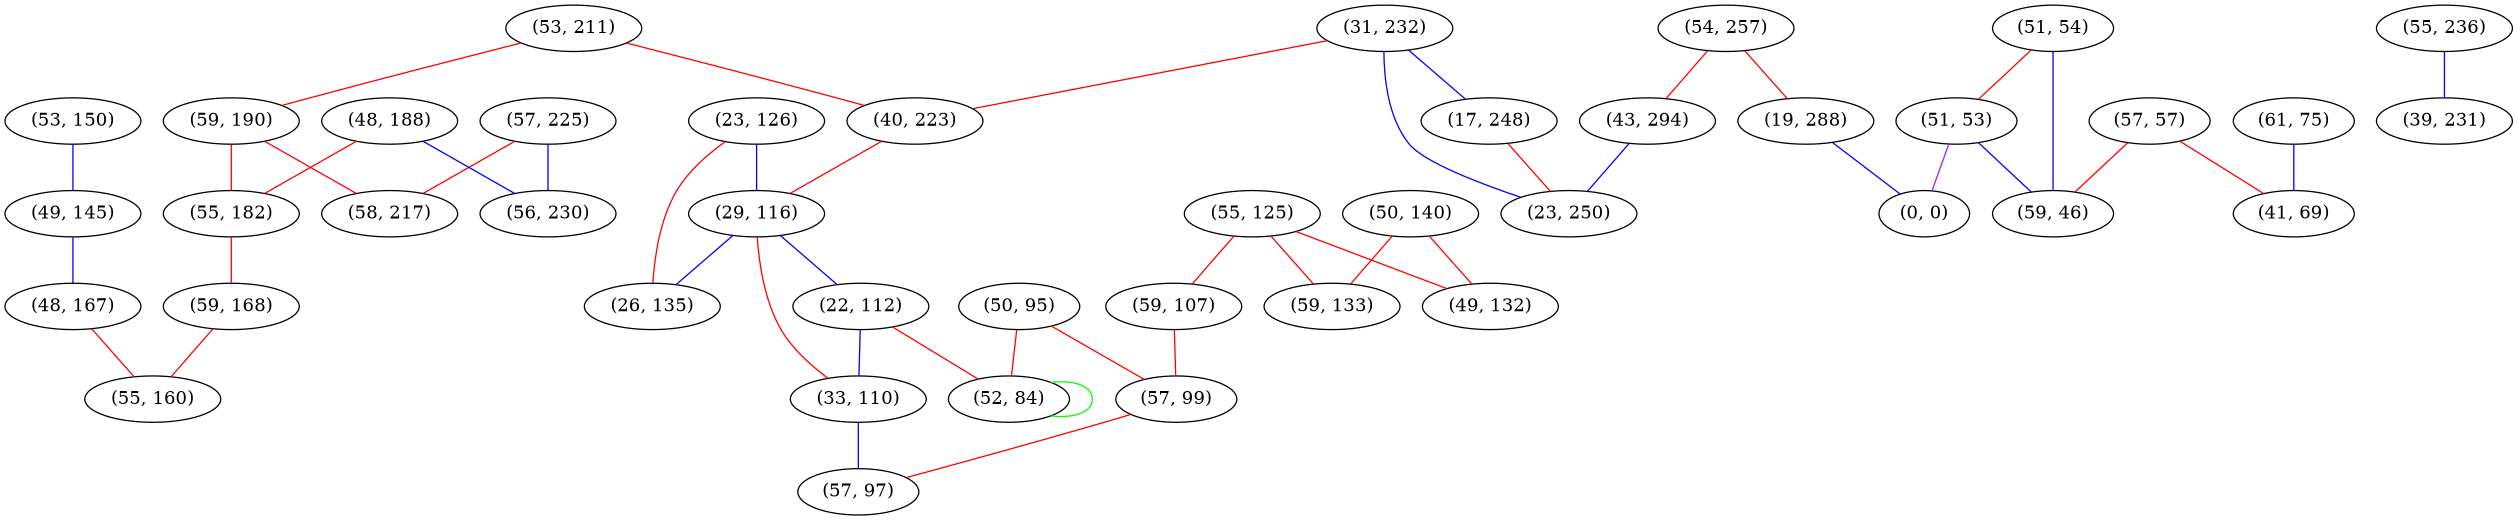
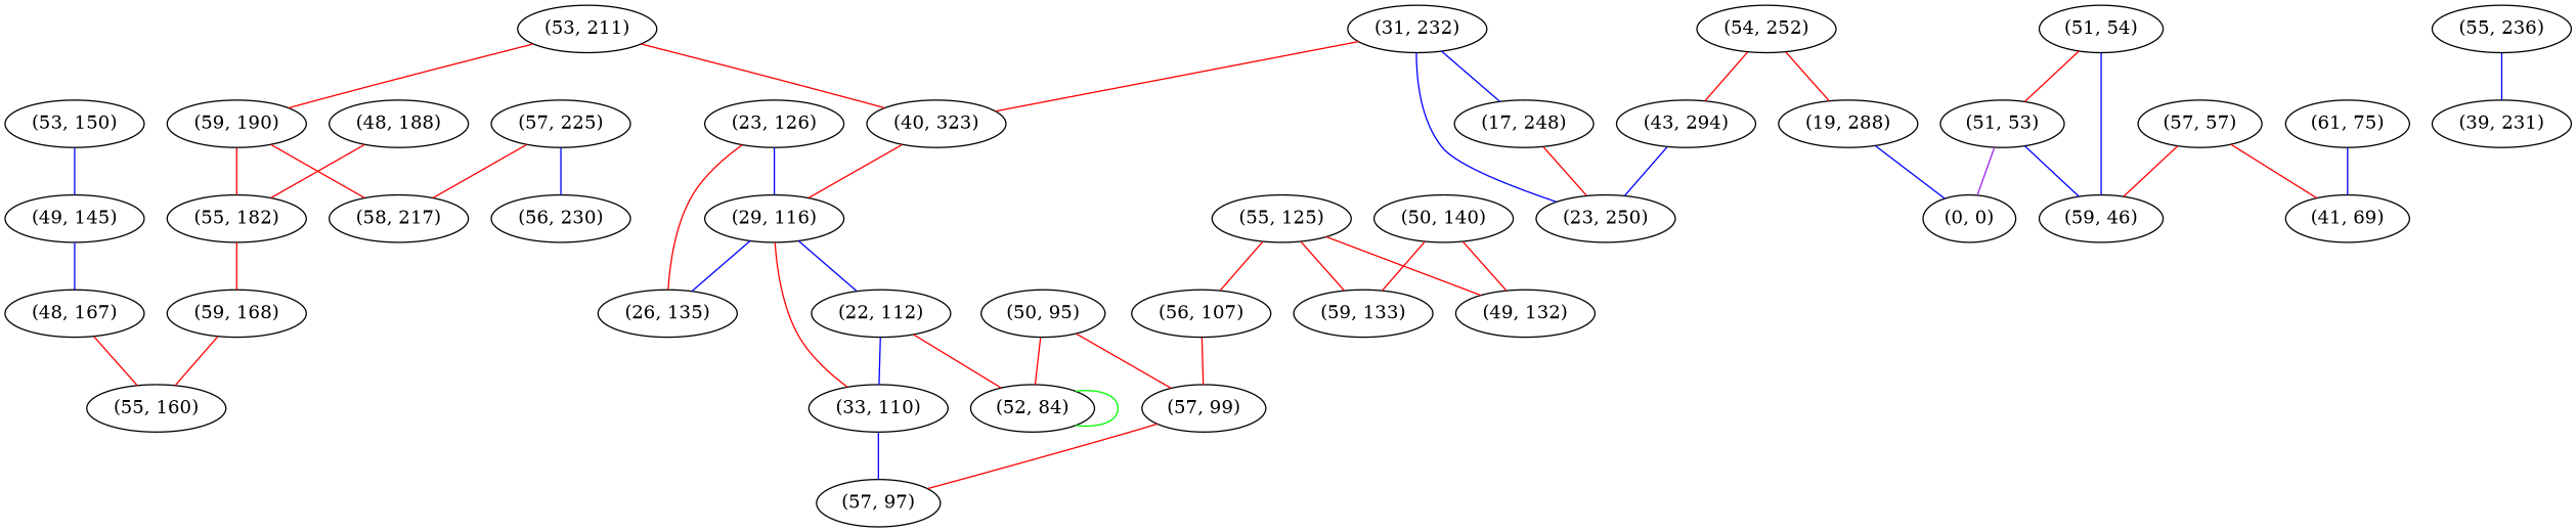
  graph {
    edge [color=red weight=1]
    "(57, 225)"
    "(58, 217)"
    "(56, 230)"
    "(23, 126)"
    "(29, 116)"
    "(26, 135)"
    "(22, 112)"
    "(33, 110)"
    "(53, 150)"
    "(49, 145)"
    "(48, 167)"
    "(52, 84)"
    "(57, 97)"
    "(55, 125)"
-   "(59, 107)"
+   "(59, 107)" [label="(56, 107)"]
    "(59, 133)"
    "(49, 132)"
    "(57, 99)"
    "(55, 236)"
    "(39, 231)"
    "(51, 54)"
    "(51, 53)"
    "(59, 46)"
    "(0, 0)"
    "(50, 95)"
-   "(54, 257)"
+   "(54, 257)" [label="(54, 252)"]
    "(19, 288)"
    "(43, 294)"
    "(23, 250)"
    "(50, 140)"
    "(55, 160)"
    "(53, 211)"
    "(59, 190)"
-   "(40, 223)"
+   "(40, 223)" [label="(40, 323)"]
    "(55, 182)"
    "(61, 75)"
    "(41, 69)"
    "(59, 168)"
    "(48, 188)"
    "(31, 232)"
    "(17, 248)"
    "(57, 57)"
    "(57, 225)" -- "(58, 217)"
    "(57, 225)" -- "(56, 230)" [color=blue weight=3]
    "(23, 126)" -- "(29, 116)" [color=blue weight=3]
    "(23, 126)" -- "(26, 135)"
    "(29, 116)" -- "(26, 135)" [color=blue weight=3]
    "(29, 116)" -- "(22, 112)" [color=blue weight=3]
    "(29, 116)" -- "(33, 110)"
    "(22, 112)" -- "(33, 110)" [color=blue weight=3]
    "(22, 112)" -- "(52, 84)"
    "(33, 110)" -- "(57, 97)" [color=blue weight=3]
    "(53, 150)" -- "(49, 145)" [color=blue weight=3]
    "(49, 145)" -- "(48, 167)" [color=blue weight=3]
    "(48, 167)" -- "(55, 160)"
    "(52, 84)" -- "(52, 84)" [color=green weight=2]
    "(55, 125)" -- "(59, 107)"
    "(55, 125)" -- "(59, 133)"
    "(55, 125)" -- "(49, 132)"
    "(59, 107)" -- "(57, 99)"
    "(57, 99)" -- "(57, 97)"
    "(55, 236)" -- "(39, 231)" [color=blue weight=3]
    "(51, 54)" -- "(51, 53)"
    "(51, 54)" -- "(59, 46)" [color=blue weight=3]
    "(51, 53)" -- "(59, 46)" [color=blue weight=3]
    "(51, 53)" -- "(0, 0)" [color=purple weight=4]
    "(50, 95)" -- "(52, 84)"
    "(50, 95)" -- "(57, 99)"
    "(54, 257)" -- "(19, 288)"
    "(54, 257)" -- "(43, 294)"
    "(19, 288)" -- "(0, 0)" [color=blue weight=3]
    "(43, 294)" -- "(23, 250)" [color=blue weight=3]
    "(50, 140)" -- "(59, 133)"
    "(50, 140)" -- "(49, 132)"
    "(53, 211)" -- "(59, 190)"
    "(53, 211)" -- "(40, 223)"
    "(59, 190)" -- "(58, 217)"
    "(59, 190)" -- "(55, 182)"
    "(40, 223)" -- "(29, 116)"
    "(55, 182)" -- "(59, 168)"
    "(61, 75)" -- "(41, 69)" [color=blue weight=3]
    "(59, 168)" -- "(55, 160)"
-   "(48, 188)" -- "(56, 230)" [color=blue weight=3]
    "(48, 188)" -- "(55, 182)"
    "(31, 232)" -- "(23, 250)" [color=blue weight=3]
    "(31, 232)" -- "(40, 223)"
    "(31, 232)" -- "(17, 248)" [color=blue weight=3]
    "(17, 248)" -- "(23, 250)"
    "(57, 57)" -- "(59, 46)"
    "(57, 57)" -- "(41, 69)"
  }
